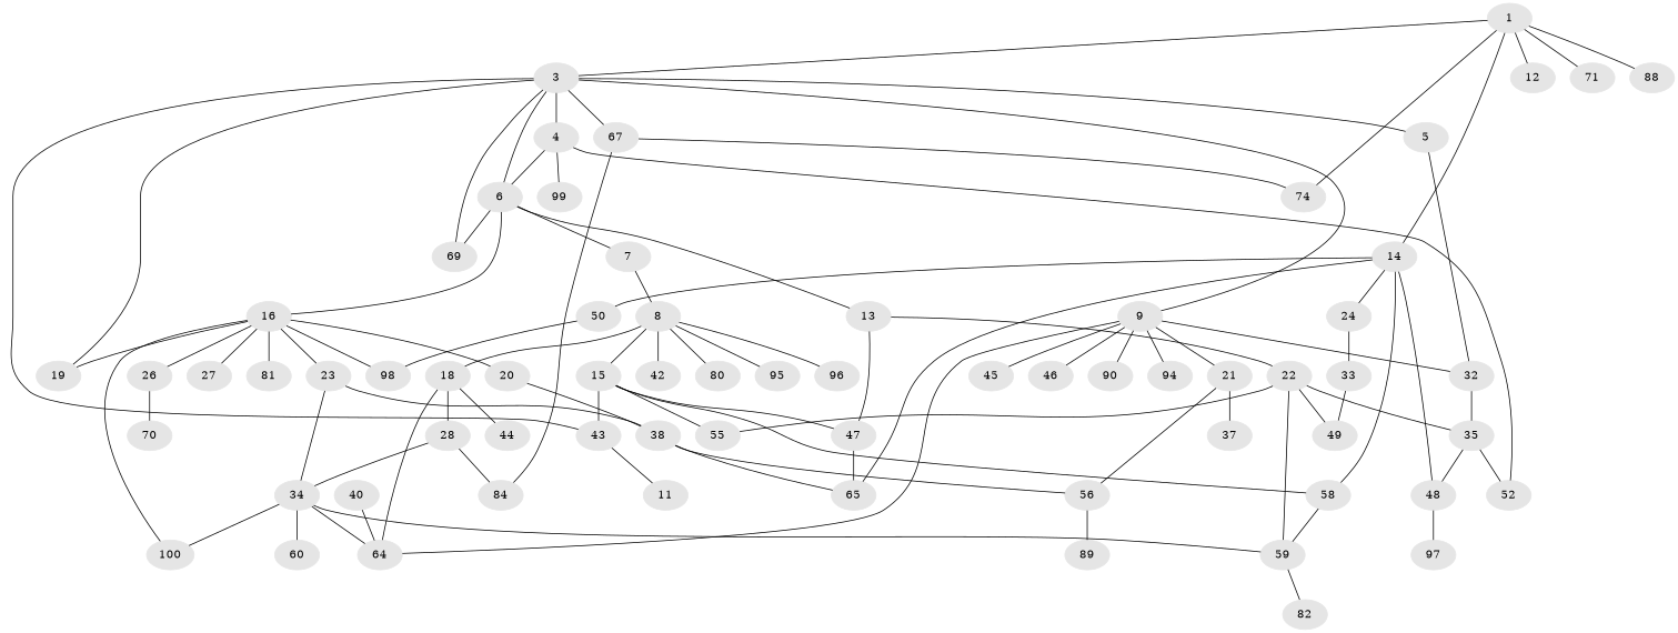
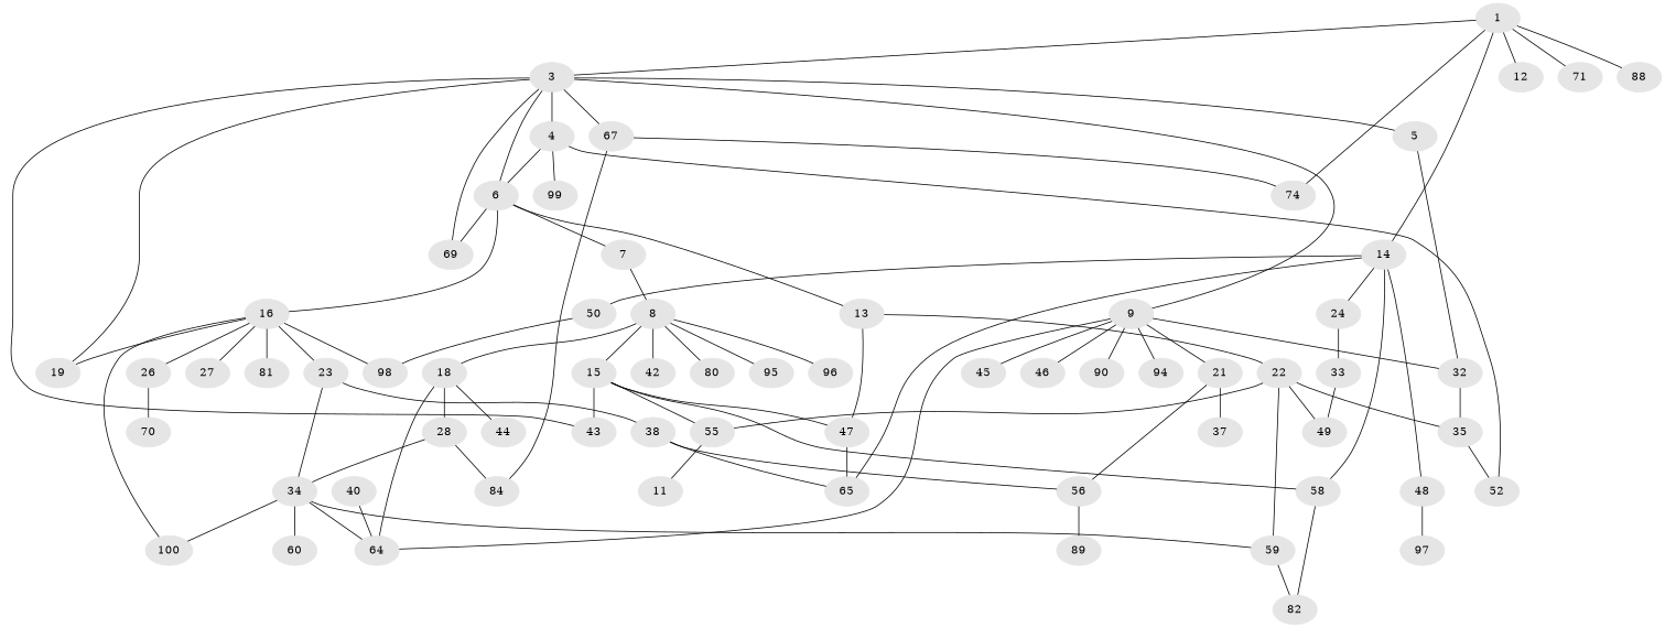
  graph {
    node [color=gray90 style=filled]
    1 [super="+2"]
    3 [super="+30"]
    12
    14 [super="+75"]
    71
    74
    88
    4 [super="+54"]
    5
    6 [super="+10"]
    9 [super="+11"]
    19 [super="+31"]
    43 [super="+72"]
    67 [super="+68"]
    69 [super="+85"]
    24
    48
    50 [super="+53"]
    58 [super="+83"]
    65 [super="+93"]
    52 [super="+62"]
    99
    32
    7 [super="+92"]
    13 [super="+76"]
    16 [super="+17"]
    21 [super="+25"]
    45
    46
    64
    90
    94
    n33 [label=11]
    84
    35 [super="+63"]
    8 [super="+41"]
    22 [super="+86"]
    47
-   20 [super="+36"]
    23 [super="+66"]
    26 [super="+87"]
    27
    81
    98
    100
    15 [super="+29"]
    18 [super="+79"]
    42 [super="+61"]
    80
    95
    96
    55
    28 [super="+57"]
    44
    37
    56
    49
    59 [super="+78"]
    33 [super="+73"]
    97
    82
    38 [super="+51"]
    34 [super="+39"]
    70
    89
    60
    40 [super="+77"]
    1 -- 3
    1 -- 12
    1 -- 14
    1 -- 71
    1 -- 74
    1 -- 88
    3 -- 4 [weight=2]
    3 -- 5
    3 -- 6
    3 -- 9
    3 -- 19
    3 -- 43
    3 -- 67
    3 -- 69
    14 -- 24
    14 -- 48
    14 -- 50
    14 -- 58
    14 -- 65
    4 -- 6
    4 -- 52
    4 -- 99
    5 -- 32
    6 -- 69
    6 -- 7
    6 -- 13
    6 -- 16
    9 -- 32
    9 -- 21
    9 -- 45
    9 -- 46
    9 -- 64
    9 -- 90
    9 -- 94
-   43 -- n33
+   55 -- n33
    67 -- 74
    67 -- 84
    24 -- 33
    48 -- 97
    50 -- 98
-   58 -- 59
+   58 -- 82
    32 -- 35
    7 -- 8
    13 -- 22
    13 -- 47
    16 -- 19
-   16 -- 20
    16 -- 23
    16 -- 26
    16 -- 27
    16 -- 81
    16 -- 98
    16 -- 100
    21 -- 37
    21 -- 56
-   35 -- 48
    35 -- 52
    8 -- 15
    8 -- 18
    8 -- 42
    8 -- 80
    8 -- 95
    8 -- 96
    22 -- 35
    22 -- 55
    22 -- 49
    22 -- 59
    47 -- 65
-   20 -- 38
    23 -- 38
    23 -- 34
    26 -- 70
    15 -- 43
    15 -- 58
    15 -- 47
    15 -- 55
    18 -- 64
    18 -- 28
    18 -- 44
    28 -- 84
    28 -- 34
    56 -- 89
    59 -- 82
    33 -- 49
    38 -- 65
    38 -- 56
    34 -- 64
    34 -- 100
    34 -- 59
    34 -- 60
    40 -- 64
  }
